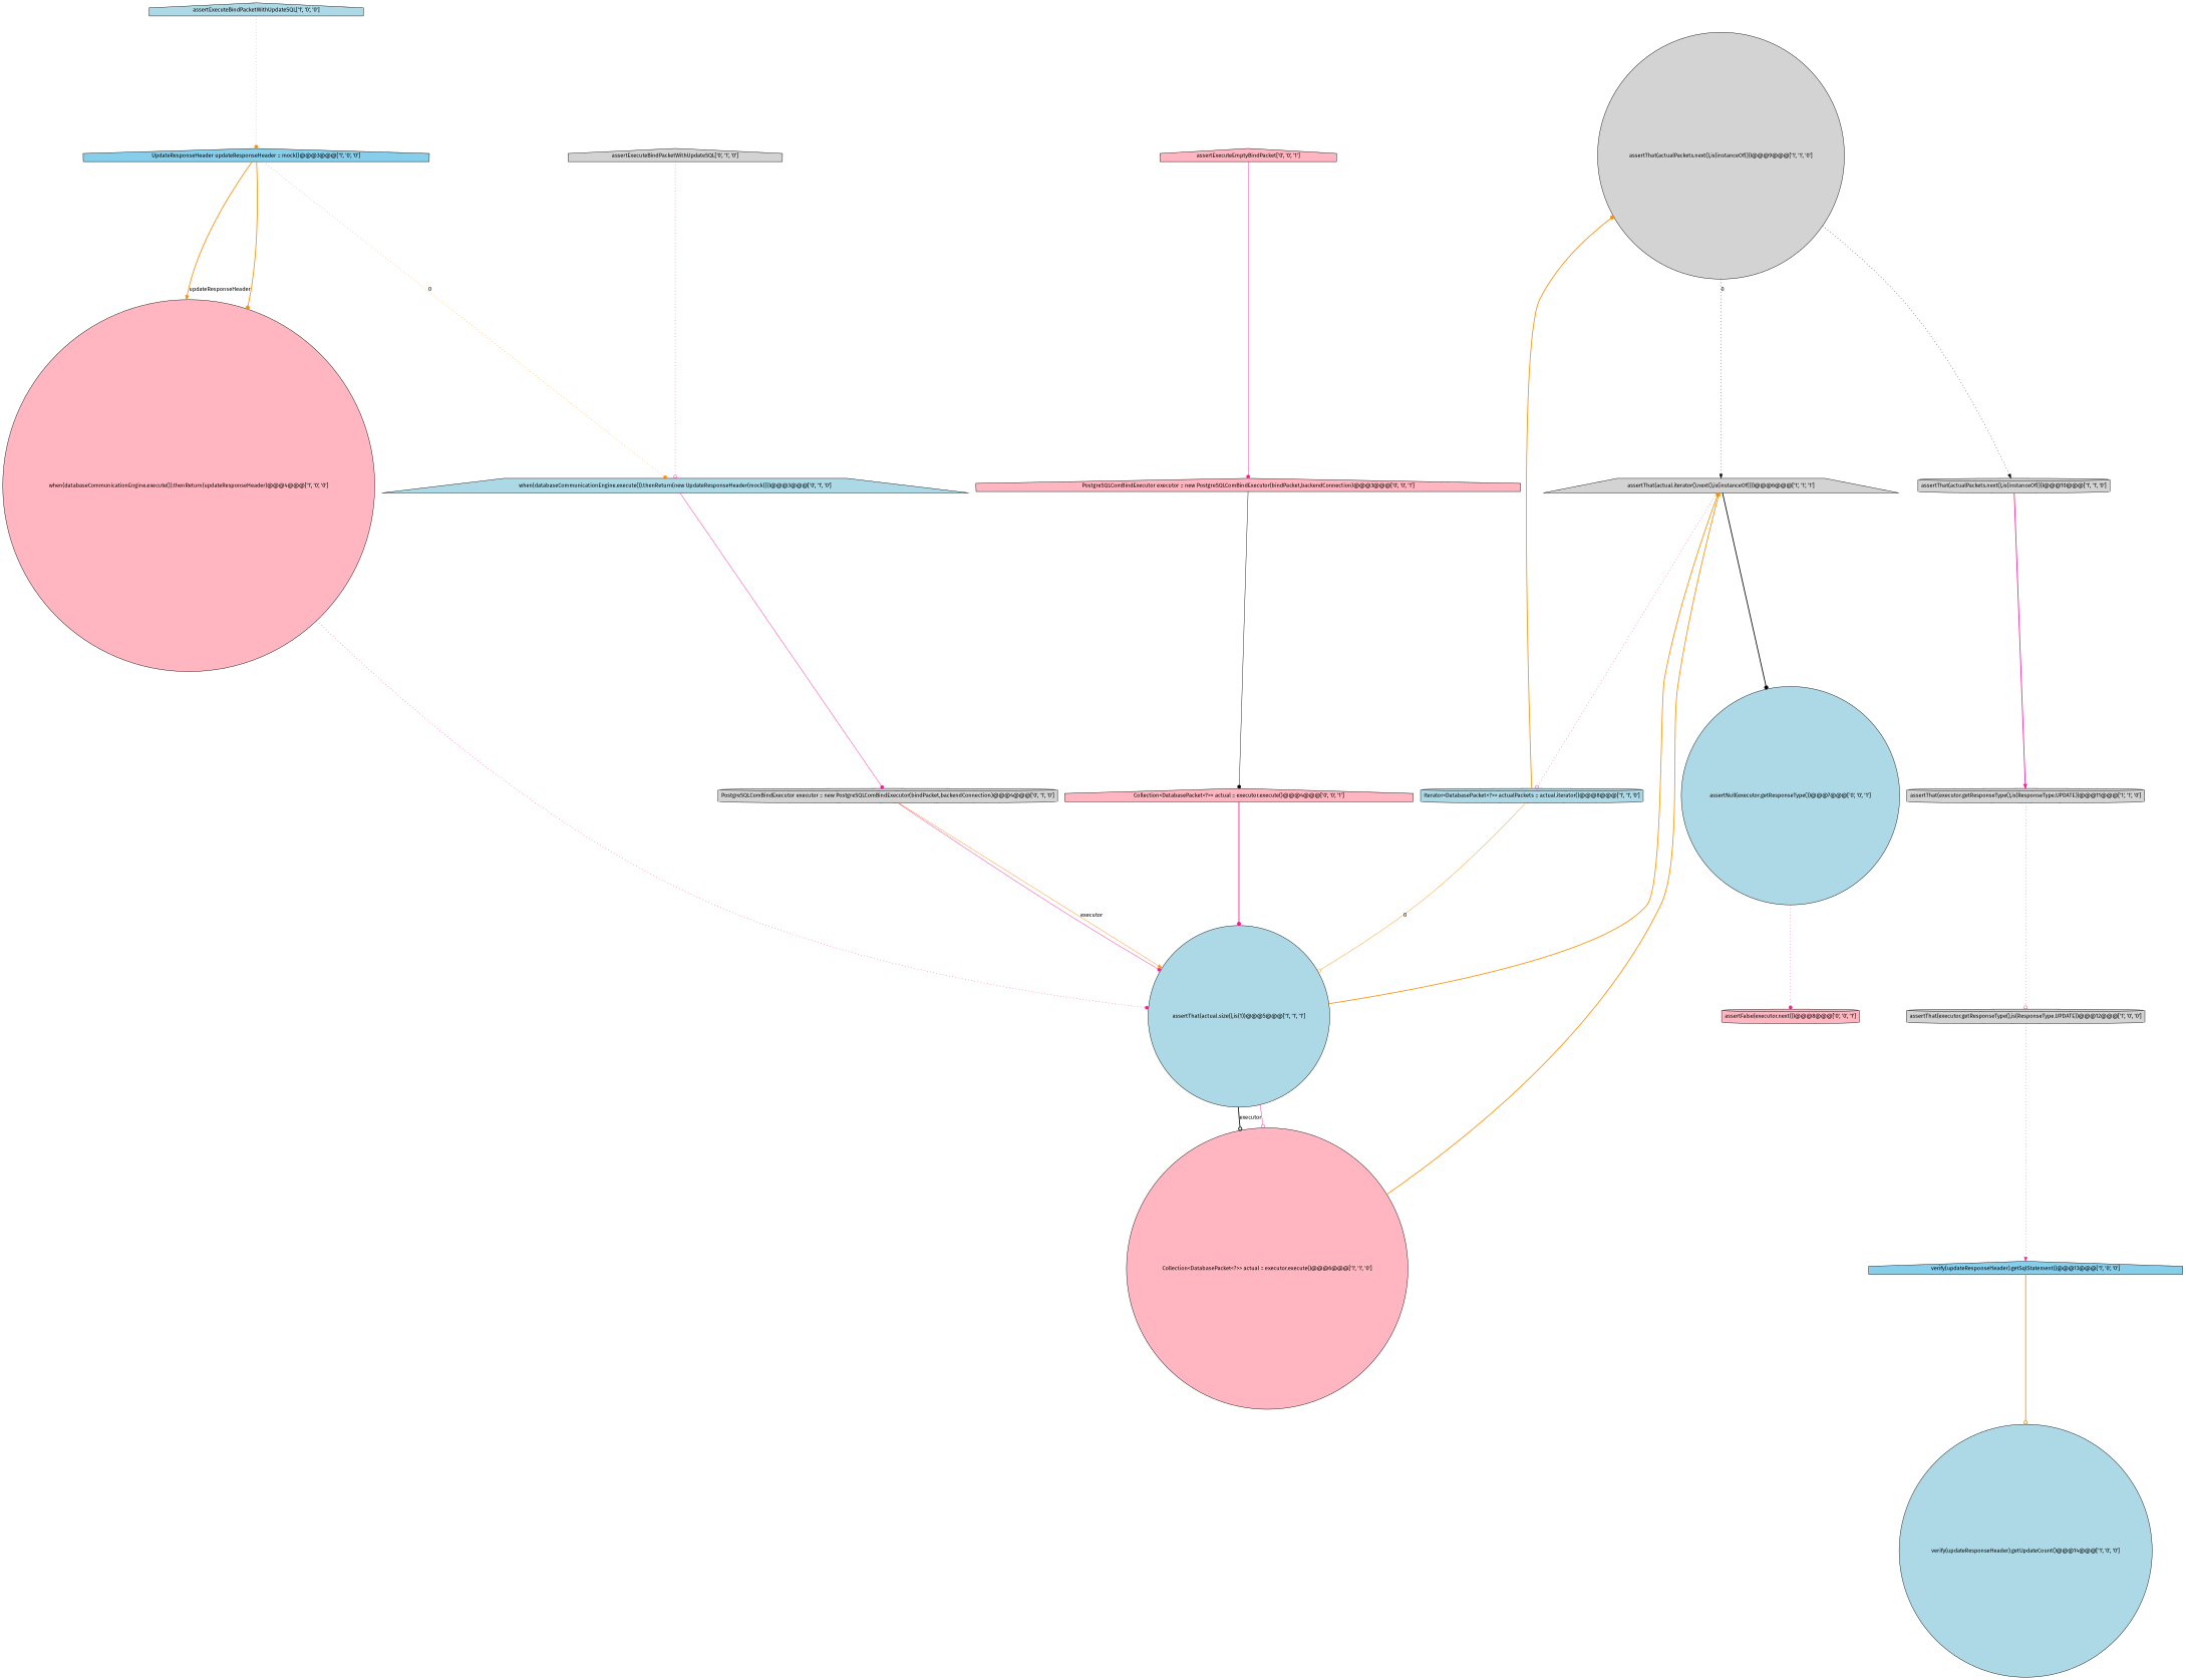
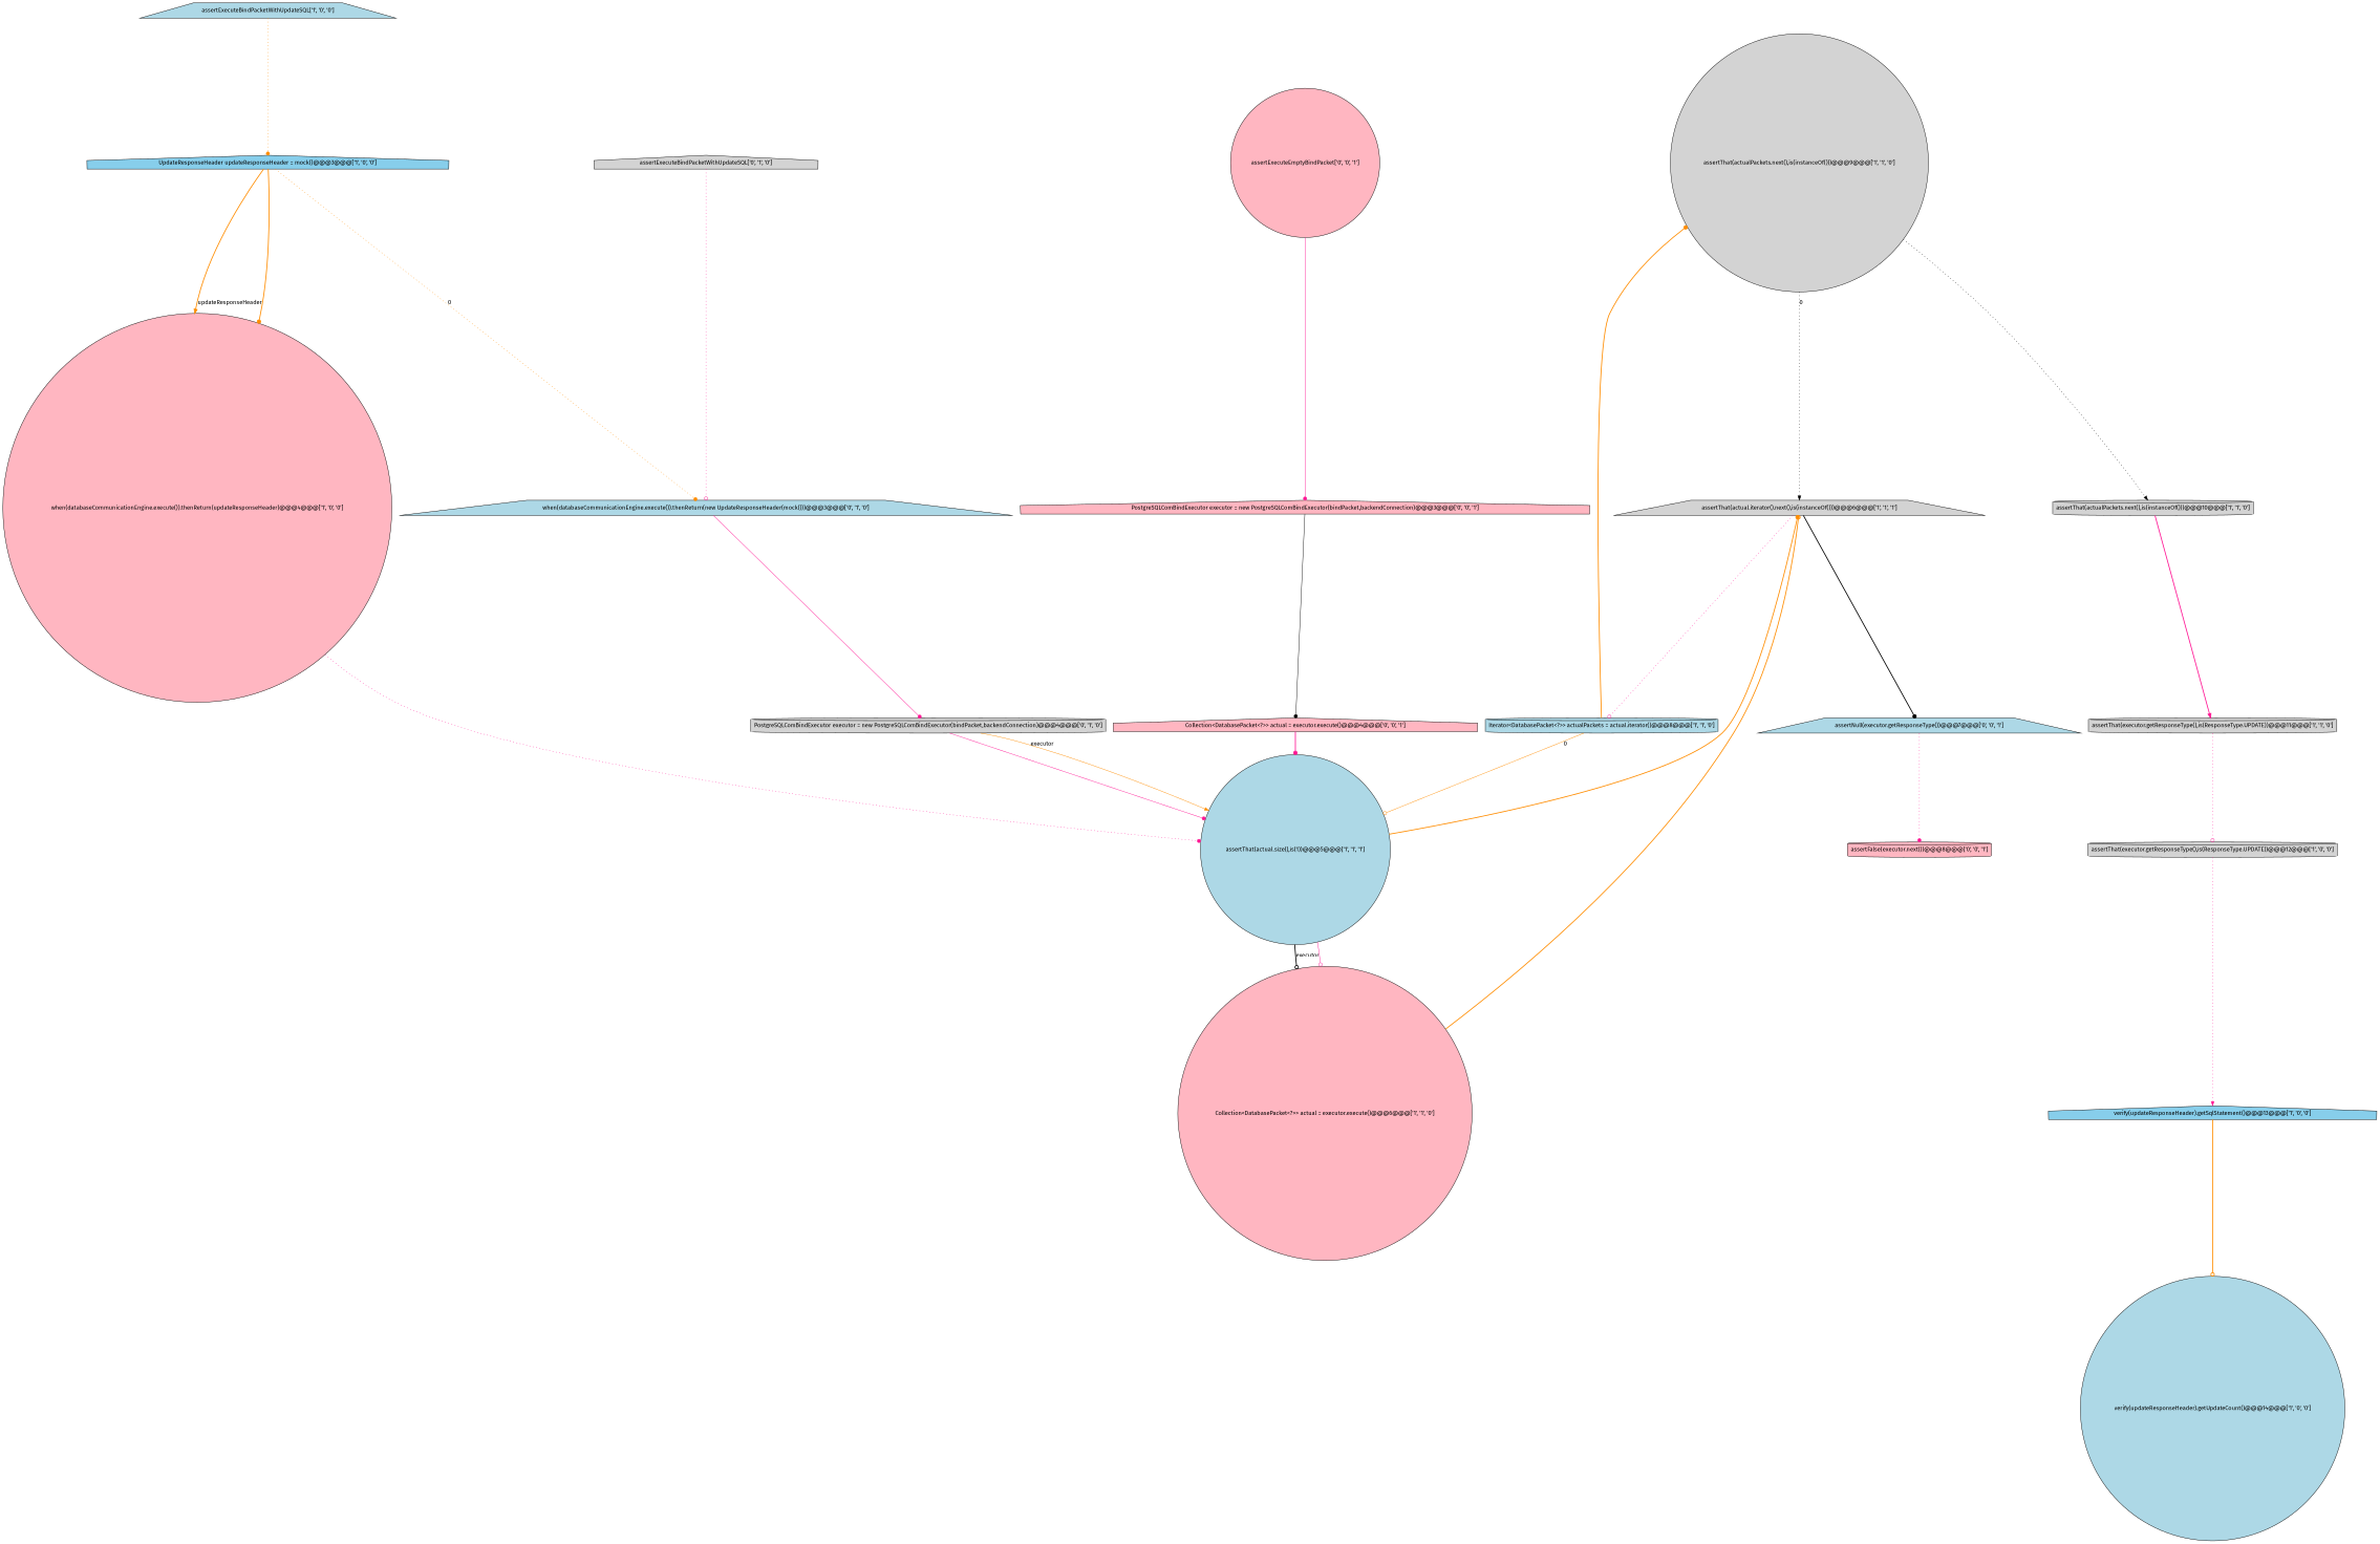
  digraph {
    fontname="Fira Sans"
    node [fillcolor=lightgrey fontname="Fira Sans" shape=circle style=filled]
    edge [arrowhead=dot color=deeppink fontname="Fira Sans" style=dotted]
    n1 [label="assertThat(actualPackets.next(),is(instanceOf()))@@@9@@@['1', '1', '0']"]
    n2 [label="assertThat(actualPackets.next(),is(instanceOf()))@@@10@@@['1', '1', '0']" shape=cylinder]
    n3 [label="assertThat(actual.iterator().next(),is(instanceOf()))@@@6@@@['1', '1', '1']" shape=trapezium]
    n4 [label="assertThat(executor.getResponseType(),is(ResponseType.UPDATE))@@@11@@@['1', '1', '0']" shape=cylinder]
-   n5 [fillcolor=lightblue label="assertNull(executor.getResponseType())@@@7@@@['0', '0', '1']"]
+   n5 [fillcolor=lightblue label="assertNull(executor.getResponseType())@@@7@@@['0', '0', '1']" shape=trapezium]
    n6 [fillcolor=lightblue label="Iterator<DatabasePacket<?>> actualPackets = actual.iterator()@@@8@@@['1', '1', '0']" shape=cylinder]
    n7 [label="assertThat(executor.getResponseType(),is(ResponseType.UPDATE))@@@12@@@['1', '0', '0']" shape=cylinder]
    n8 [fillcolor=skyblue label="verify(updateResponseHeader).getSqlStatement()@@@13@@@['1', '0', '0']" shape=house]
    n9 [fillcolor=lightblue label="verify(updateResponseHeader).getUpdateCount()@@@14@@@['1', '0', '0']"]
    n10 [fillcolor=skyblue label="UpdateResponseHeader updateResponseHeader = mock()@@@3@@@['1', '0', '0']" shape=house]
    n11 [fillcolor=lightpink label="when(databaseCommunicationEngine.execute()).thenReturn(updateResponseHeader)@@@4@@@['1', '0', '0']"]
    n12 [fillcolor=lightblue label="when(databaseCommunicationEngine.execute()).thenReturn(new UpdateResponseHeader(mock()))@@@3@@@['0', '1', '0']" shape=trapezium]
    n13 [fillcolor=lightblue label="assertThat(actual.size(),is(1))@@@5@@@['1', '1', '1']"]
    n14 [label="PostgreSQLComBindExecutor executor = new PostgreSQLComBindExecutor(bindPacket,backendConnection)@@@4@@@['0', '1', '0']" shape=cylinder]
    n15 [fillcolor=lightpink label="assertFalse(executor.next())@@@8@@@['0', '0', '1']" shape=cylinder]
    n16 [fillcolor=lightpink label="Collection<DatabasePacket<?>> actual = executor.execute()@@@6@@@['1', '1', '0']"]
    n17 [label="assertExecuteBindPacketWithUpdateSQL['0', '1', '0']" shape=house]
    n18 [fillcolor=lightpink label="Collection<DatabasePacket<?>> actual = executor.execute()@@@4@@@['0', '0', '1']" shape=house]
    n19 [fillcolor=lightpink label="PostgreSQLComBindExecutor executor = new PostgreSQLComBindExecutor(bindPacket,backendConnection)@@@3@@@['0', '0', '1']" shape=house]
-   n20 [fillcolor=lightblue label="assertExecuteBindPacketWithUpdateSQL['1', '0', '0']" shape=house]
-   n21 [fillcolor=lightpink label="assertExecuteEmptyBindPacket['0', '0', '1']" shape=house]
+   n20 [fillcolor=lightblue label="assertExecuteBindPacketWithUpdateSQL['1', '0', '0']" shape=trapezium]
+   n21 [fillcolor=lightpink label="assertExecuteEmptyBindPacket['0', '0', '1']"]
    n1 -> n2 [arrowhead=normal color=black]
    n1 -> n3 [arrowhead=normal color=black label=0]
    n2 -> n4 [arrowhead=normal style=bold]
    n3 -> n5 [color=black style=bold]
    n3 -> n6 [arrowhead=odot]
    n4 -> n7 [arrowhead=odot]
    n5 -> n15
    n6 -> n1 [color=darkorange style=bold]
    n6 -> n13 [arrowhead=odot color=darkorange label=0 style=solid]
    n7 -> n8 [arrowhead=normal]
    n8 -> n9 [arrowhead=odot color=darkorange style=bold]
    n10 -> n11 [arrowhead=normal color=darkorange label=updateResponseHeader style=bold]
    n10 -> n11 [color=darkorange style=bold]
    n10 -> n12 [color=darkorange label=0]
    n11 -> n13
    n12 -> n14 [style=solid]
    n13 -> n3 [color=darkorange style=bold]
    n13 -> n16 [arrowhead=odot color=black label=executor style=bold]
    n13 -> n16 [arrowhead=odot style=solid]
    n14 -> n13 [arrowhead=normal color=darkorange label=executor style=solid]
    n14 -> n13 [style=solid]
    n16 -> n3 [arrowhead=odot color=darkorange style=bold]
    n17 -> n12 [arrowhead=odot]
    n18 -> n13 [style=bold]
    n19 -> n18 [color=black style=solid]
    n20 -> n10 [color=darkorange]
    n21 -> n19 [style=solid]
  }
